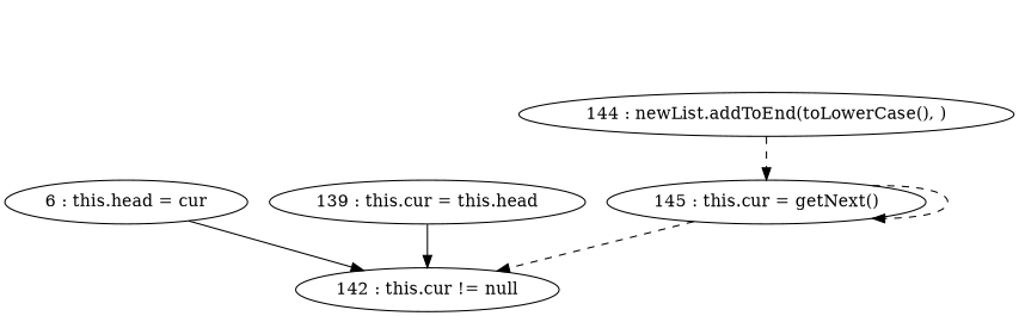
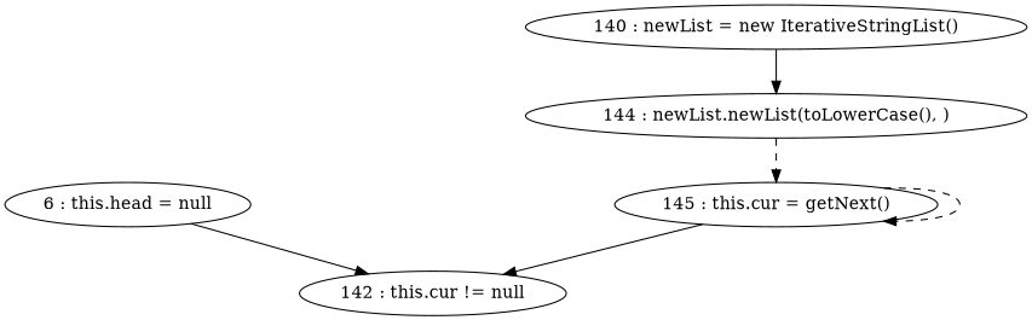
  digraph {
-   "6 : this.head = null" [label="6 : this.head = cur"]
+   "6 : this.head = null"
    "142 : this.cur != null"
-   "139 : this.cur = this.head"
    "145 : this.cur = getNext()"
-   "144 : newList.addToEnd(toLowerCase(), )"
+   "140 : newList = new IterativeStringList()"
+   "144 : newList.addToEnd(toLowerCase(), )" [label="144 : newList.newList(toLowerCase(), )"]
    "6 : this.head = null" -> "142 : this.cur != null"
-   "139 : this.cur = this.head" -> "142 : this.cur != null"
-   "145 : this.cur = getNext()" -> "142 : this.cur != null" [style=dashed]
+   "145 : this.cur = getNext()" -> "142 : this.cur != null"
    "145 : this.cur = getNext()" -> "145 : this.cur = getNext()" [style=dashed]
+   "140 : newList = new IterativeStringList()" -> "144 : newList.addToEnd(toLowerCase(), )"
    "144 : newList.addToEnd(toLowerCase(), )" -> "145 : this.cur = getNext()" [style=dashed]
  }
